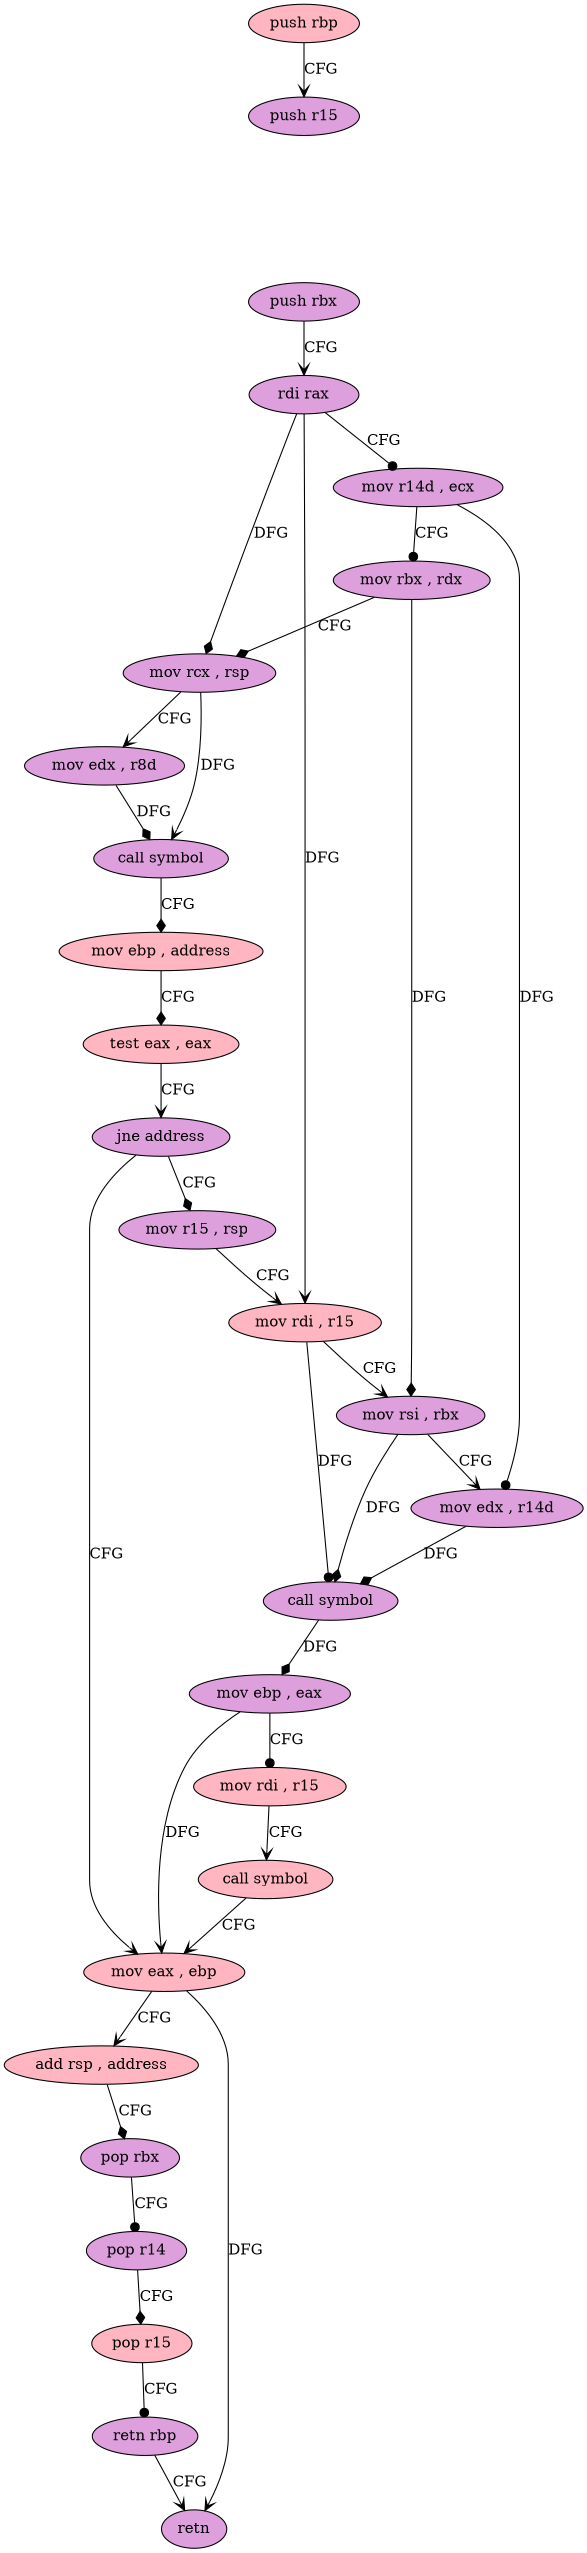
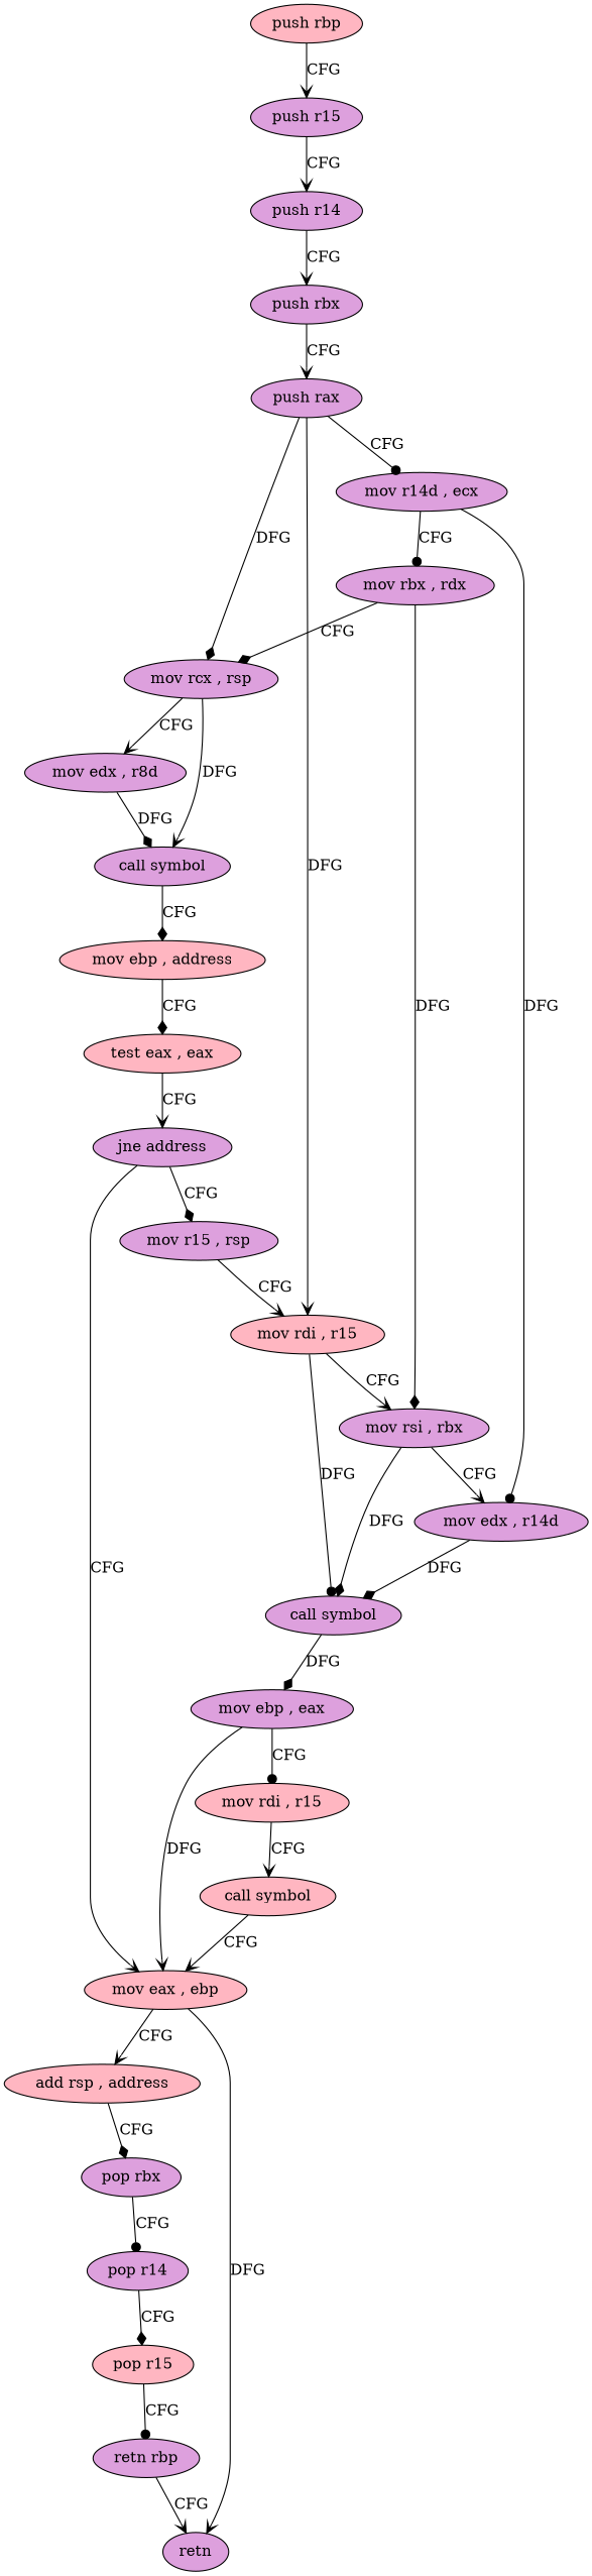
  digraph {
    node [fillcolor=plum style=filled]
    edge [arrowhead=vee]
    n1 [fillcolor=lightpink label="push rbp"]
    n2 [label="push r15"]
+   n3 [label="push r14"]
    n4 [label="push rbx"]
-   n5 [label="rdi rax"]
+   n5 [label="push rax"]
    n6 [label="mov r14d , ecx"]
    n7 [label="mov rcx , rsp"]
    n8 [fillcolor=lightpink label="mov rdi , r15"]
    n9 [label="mov rbx , rdx"]
    n10 [label="mov edx , r14d"]
    n11 [label="mov edx , r8d"]
    n12 [label="call symbol"]
    n13 [label="mov rsi , rbx"]
    n14 [label="call symbol"]
    n15 [fillcolor=lightpink label="mov ebp , address"]
    n16 [fillcolor=lightpink label="test eax , eax"]
    n17 [label="jne address"]
    n18 [fillcolor=lightpink label="mov eax , ebp"]
    n19 [fillcolor=lightpink label="add rsp , address"]
    n20 [label=retn]
    n21 [label="mov r15 , rsp"]
    n22 [label="pop rbx"]
    n23 [label="pop r14"]
    n24 [fillcolor=lightpink label="pop r15"]
    n25 [label="retn rbp"]
    n26 [label="mov ebp , eax"]
    n27 [fillcolor=lightpink label="mov rdi , r15"]
    n28 [fillcolor=lightpink label="call symbol"]
    n1 -> n2 [label=CFG]
+   n2 -> n3 [label=CFG]
+   n3 -> n4 [label=CFG]
    n4 -> n5 [label=CFG]
    n5 -> n6 [arrowhead=dot label=CFG]
    n5 -> n7 [arrowhead=diamond label=DFG]
    n5 -> n8 [label=DFG]
    n6 -> n9 [arrowhead=dot label=CFG]
    n6 -> n10 [arrowhead=dot label=DFG]
    n7 -> n11 [label=CFG]
    n7 -> n12 [label=DFG]
    n8 -> n13 [label=CFG]
    n8 -> n14 [arrowhead=dot label=DFG]
    n9 -> n7 [arrowhead=diamond label=CFG]
    n9 -> n13 [arrowhead=diamond label=DFG]
    n10 -> n14 [arrowhead=diamond label=DFG]
    n11 -> n12 [arrowhead=diamond label=DFG]
    n12 -> n15 [arrowhead=diamond label=CFG]
    n13 -> n10 [label=CFG]
    n13 -> n14 [arrowhead=diamond label=DFG]
    n14 -> n26 [arrowhead=diamond label=DFG]
    n15 -> n16 [arrowhead=diamond label=CFG]
    n16 -> n17 [label=CFG]
    n17 -> n18 [label=CFG]
    n17 -> n21 [arrowhead=diamond label=CFG]
    n18 -> n19 [label=CFG]
    n18 -> n20 [label=DFG]
    n19 -> n22 [arrowhead=diamond label=CFG]
    n21 -> n8 [label=CFG]
    n22 -> n23 [arrowhead=dot label=CFG]
    n23 -> n24 [arrowhead=diamond label=CFG]
    n24 -> n25 [arrowhead=dot label=CFG]
    n25 -> n20 [label=CFG]
    n26 -> n18 [label=DFG]
    n26 -> n27 [arrowhead=dot label=CFG]
    n27 -> n28 [label=CFG]
    n28 -> n18 [label=CFG]
  }
